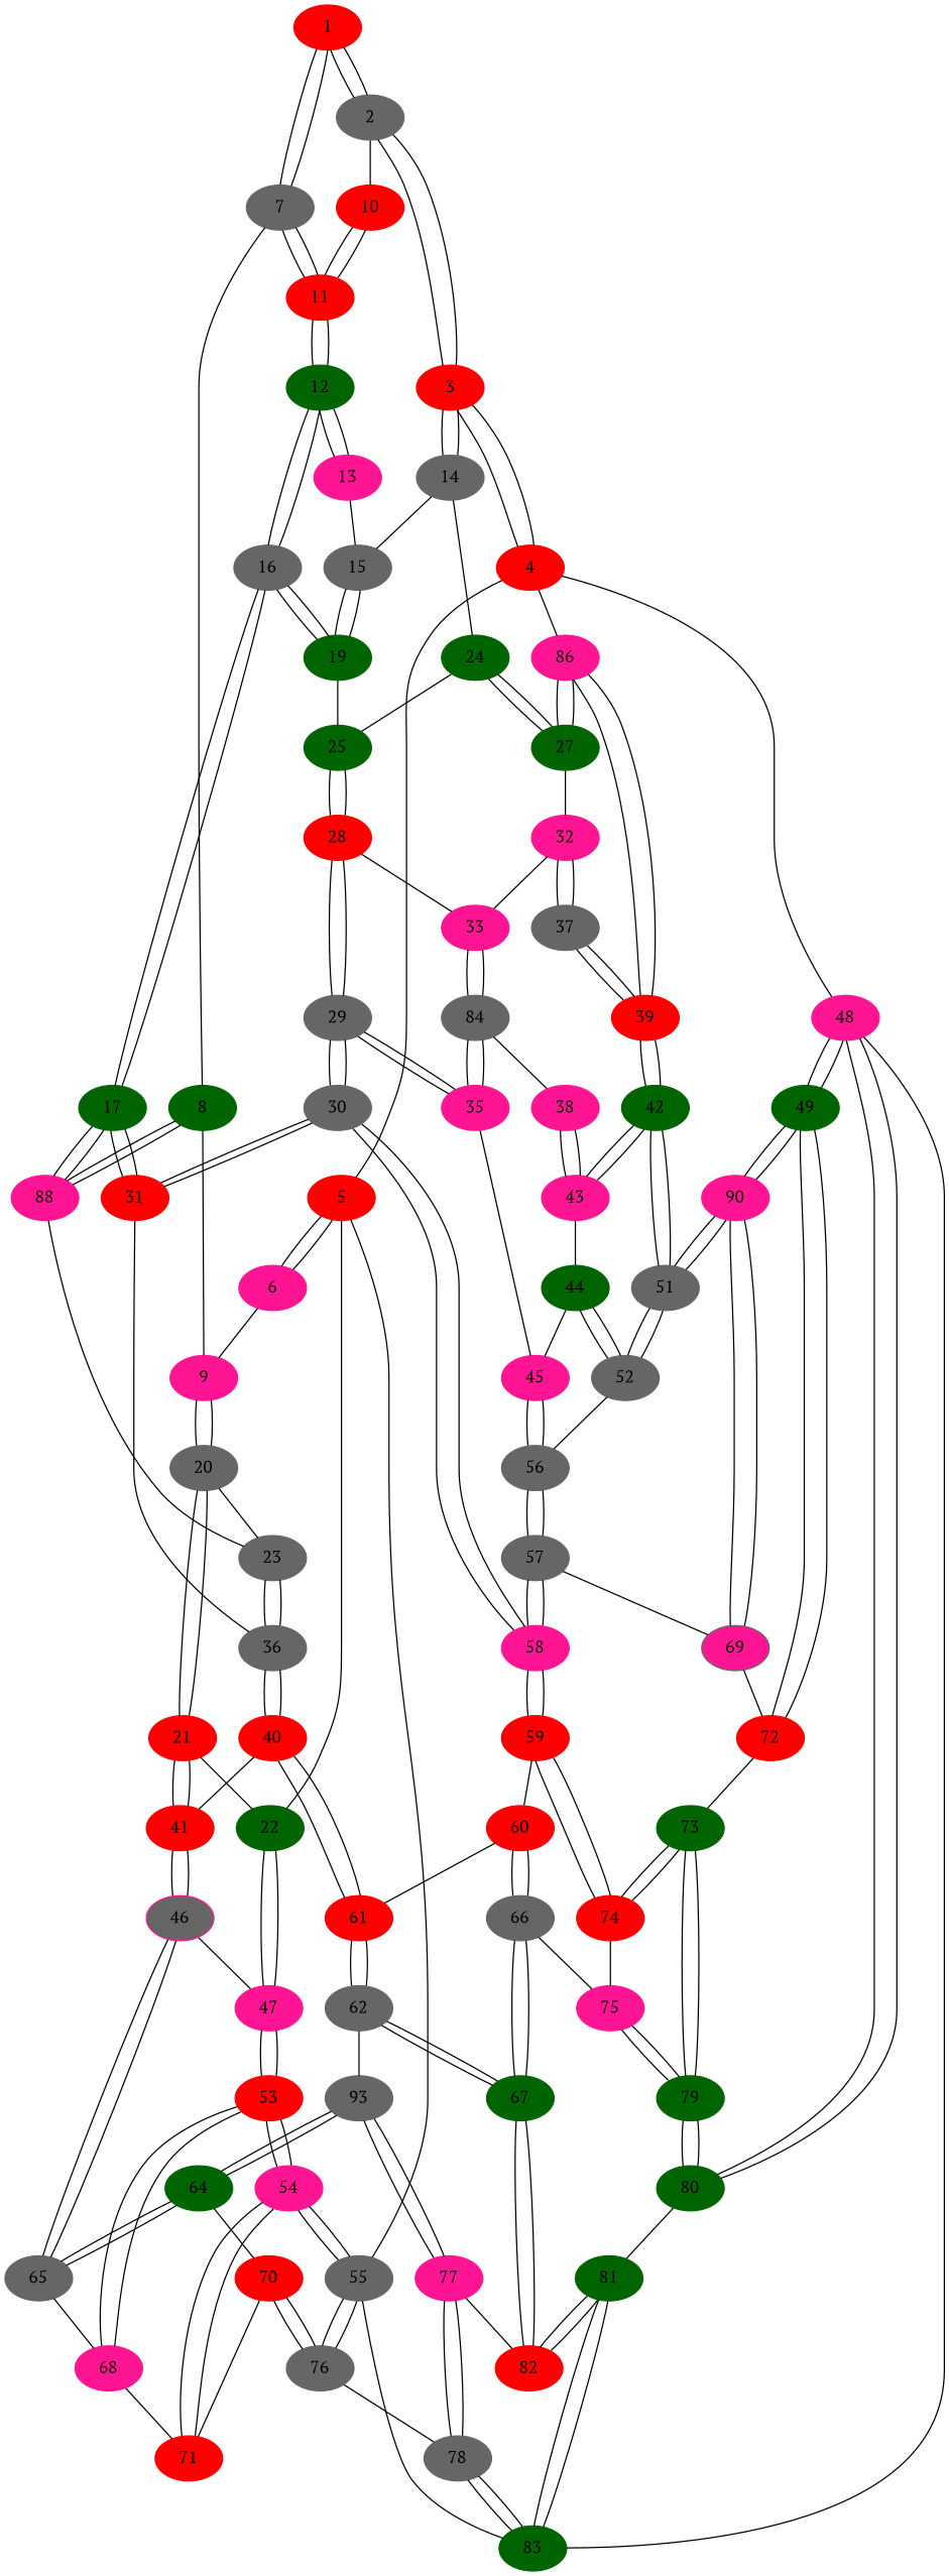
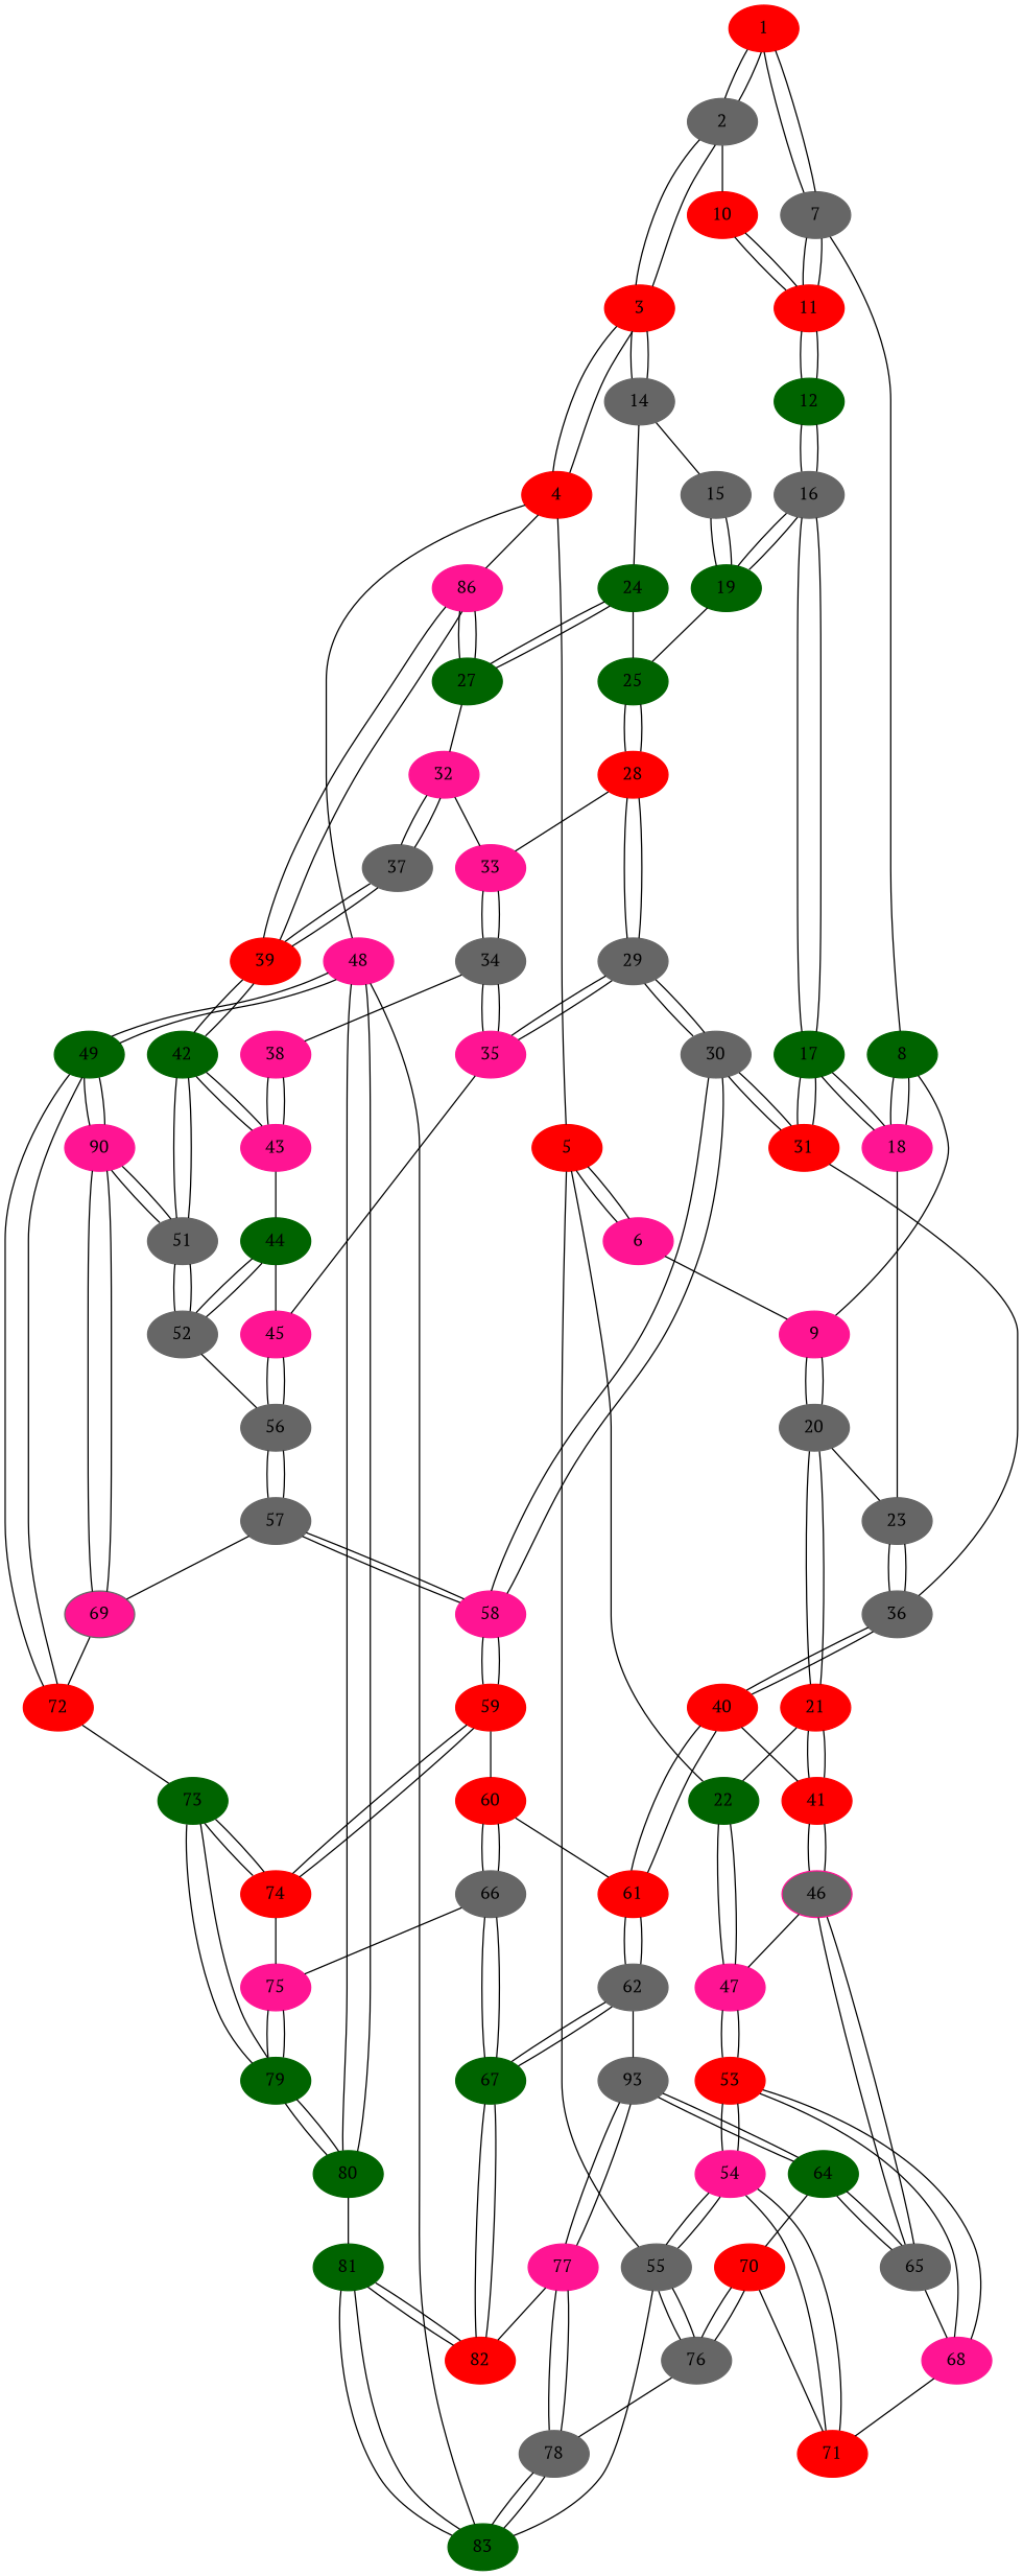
  graph {
    fontname="PT Serif"
    node [color=gray40 fontname="PT Serif" style=filled]
    edge [fontname="PT Serif"]
    1 [color=red]
    2
    7
    3 [color=red]
    10 [color=red]
    8 [color=darkgreen]
    11 [color=red]
    4 [color=red]
    14
    5 [color=red]
    n11 [color=deeppink label=86]
    48 [color=deeppink]
    15
    24 [color=darkgreen]
    6 [color=deeppink]
    22 [color=darkgreen]
    55
    27 [color=darkgreen]
    39 [color=red]
    49 [color=darkgreen]
    80 [color=darkgreen]
    83 [color=darkgreen]
    9 [color=deeppink]
    47 [color=deeppink]
    76
    20
-   18 [color=deeppink label=88]
+   18 [color=deeppink]
    12 [color=darkgreen]
    23
    21 [color=red]
-   13 [color=deeppink]
    16
    19 [color=darkgreen]
    17 [color=darkgreen]
    25 [color=darkgreen]
    31 [color=red]
    36
    28 [color=red]
    41 [color=red]
    46 [color=deeppink fillcolor=gray40]
    53 [color=red]
    40 [color=red]
    32 [color=deeppink]
    29
    33 [color=deeppink]
    42 [color=darkgreen]
    37
    30
    35 [color=deeppink]
-   34 [label=84]
+   34
    58 [color=deeppink]
    45 [color=deeppink]
    59 [color=red]
    38 [color=deeppink]
    43 [color=deeppink]
    56
    61 [color=red]
    44 [color=darkgreen]
    51
    62
    65
    52
    57
    68 [color=deeppink]
    54 [color=deeppink]
    n66 [color=deeppink label=90]
    72 [color=red]
    81 [color=darkgreen]
    69 [fillcolor=deeppink]
    73 [color=darkgreen]
    71 [color=red]
    78
    60 [color=red]
    74 [color=red]
    66
    75 [color=deeppink]
    67 [color=darkgreen]
    n78 [label=93]
    64 [color=darkgreen]
    77 [color=deeppink]
    82 [color=red]
    70 [color=red]
    79 [color=darkgreen]
    1 -- 2
    1 -- 2
    1 -- 7
    1 -- 7
    2 -- 3
    2 -- 3
    2 -- 10
    7 -- 8
    7 -- 11
    7 -- 11
    3 -- 4
    3 -- 4
    3 -- 14
    3 -- 14
    10 -- 11
    10 -- 11
    8 -- 9
    8 -- 18
    8 -- 18
    11 -- 12
    11 -- 12
    4 -- 5
    4 -- n11
    4 -- 48
    14 -- 15
    14 -- 24
    5 -- 6
    5 -- 6
    5 -- 22
    5 -- 55
    n11 -- 27
    n11 -- 27
    n11 -- 39
    n11 -- 39
    48 -- 49
    48 -- 49
    48 -- 80
    48 -- 80
    48 -- 83
    15 -- 19
    15 -- 19
    24 -- 27
    24 -- 27
    24 -- 25
    6 -- 9
    22 -- 47
    22 -- 47
    55 -- 83
    55 -- 76
    55 -- 76
    27 -- 32
    39 -- 42
    39 -- 42
    49 -- n66
    49 -- n66
    49 -- 72
    49 -- 72
    80 -- 81
    9 -- 20
    9 -- 20
    47 -- 53
    47 -- 53
    76 -- 78
    20 -- 23
    20 -- 21
    20 -- 21
    18 -- 23
-   12 -- 13
-   12 -- 13
    12 -- 16
    12 -- 16
    23 -- 36
    23 -- 36
    21 -- 22
    21 -- 41
    21 -- 41
-   13 -- 15
    16 -- 19
    16 -- 19
    16 -- 17
    16 -- 17
    19 -- 25
    17 -- 18
    17 -- 18
    17 -- 31
    17 -- 31
    25 -- 28
    25 -- 28
    31 -- 36
    36 -- 40
    36 -- 40
    28 -- 29
    28 -- 29
    28 -- 33
    41 -- 46
    41 -- 46
    46 -- 47
    46 -- 65
    46 -- 65
    53 -- 68
    53 -- 68
    53 -- 54
    53 -- 54
    40 -- 41
    40 -- 61
    40 -- 61
    32 -- 33
    32 -- 37
    32 -- 37
    29 -- 30
    29 -- 30
    29 -- 35
    29 -- 35
    33 -- 34
    33 -- 34
    42 -- 43
    42 -- 43
    42 -- 51
    42 -- 51
    37 -- 39
    37 -- 39
    30 -- 31
    30 -- 31
    30 -- 58
    30 -- 58
    35 -- 45
    34 -- 35
    34 -- 35
    34 -- 38
    58 -- 59
    58 -- 59
    45 -- 56
    45 -- 56
    59 -- 60
    59 -- 74
    59 -- 74
    38 -- 43
    38 -- 43
    43 -- 44
    56 -- 57
    56 -- 57
    61 -- 62
    61 -- 62
    44 -- 45
    44 -- 52
    44 -- 52
    51 -- 52
    51 -- 52
    62 -- 67
    62 -- 67
    62 -- n78
    65 -- 68
    52 -- 56
    57 -- 58
    57 -- 58
    57 -- 69
    68 -- 71
    54 -- 55
    54 -- 55
    54 -- 71
    54 -- 71
    n66 -- 51
    n66 -- 51
    n66 -- 69
    n66 -- 69
    72 -- 73
    81 -- 83
    81 -- 83
    81 -- 82
    81 -- 82
    69 -- 72
    73 -- 74
    73 -- 74
    73 -- 79
    73 -- 79
    78 -- 83
    78 -- 83
    60 -- 61
    60 -- 66
    60 -- 66
    74 -- 75
    66 -- 75
    66 -- 67
    66 -- 67
    75 -- 79
    75 -- 79
    67 -- 82
    67 -- 82
    n78 -- 64
    n78 -- 64
    n78 -- 77
    n78 -- 77
    64 -- 65
    64 -- 65
    64 -- 70
    77 -- 78
    77 -- 78
    77 -- 82
    70 -- 76
    70 -- 76
    70 -- 71
    79 -- 80
    79 -- 80
  }
